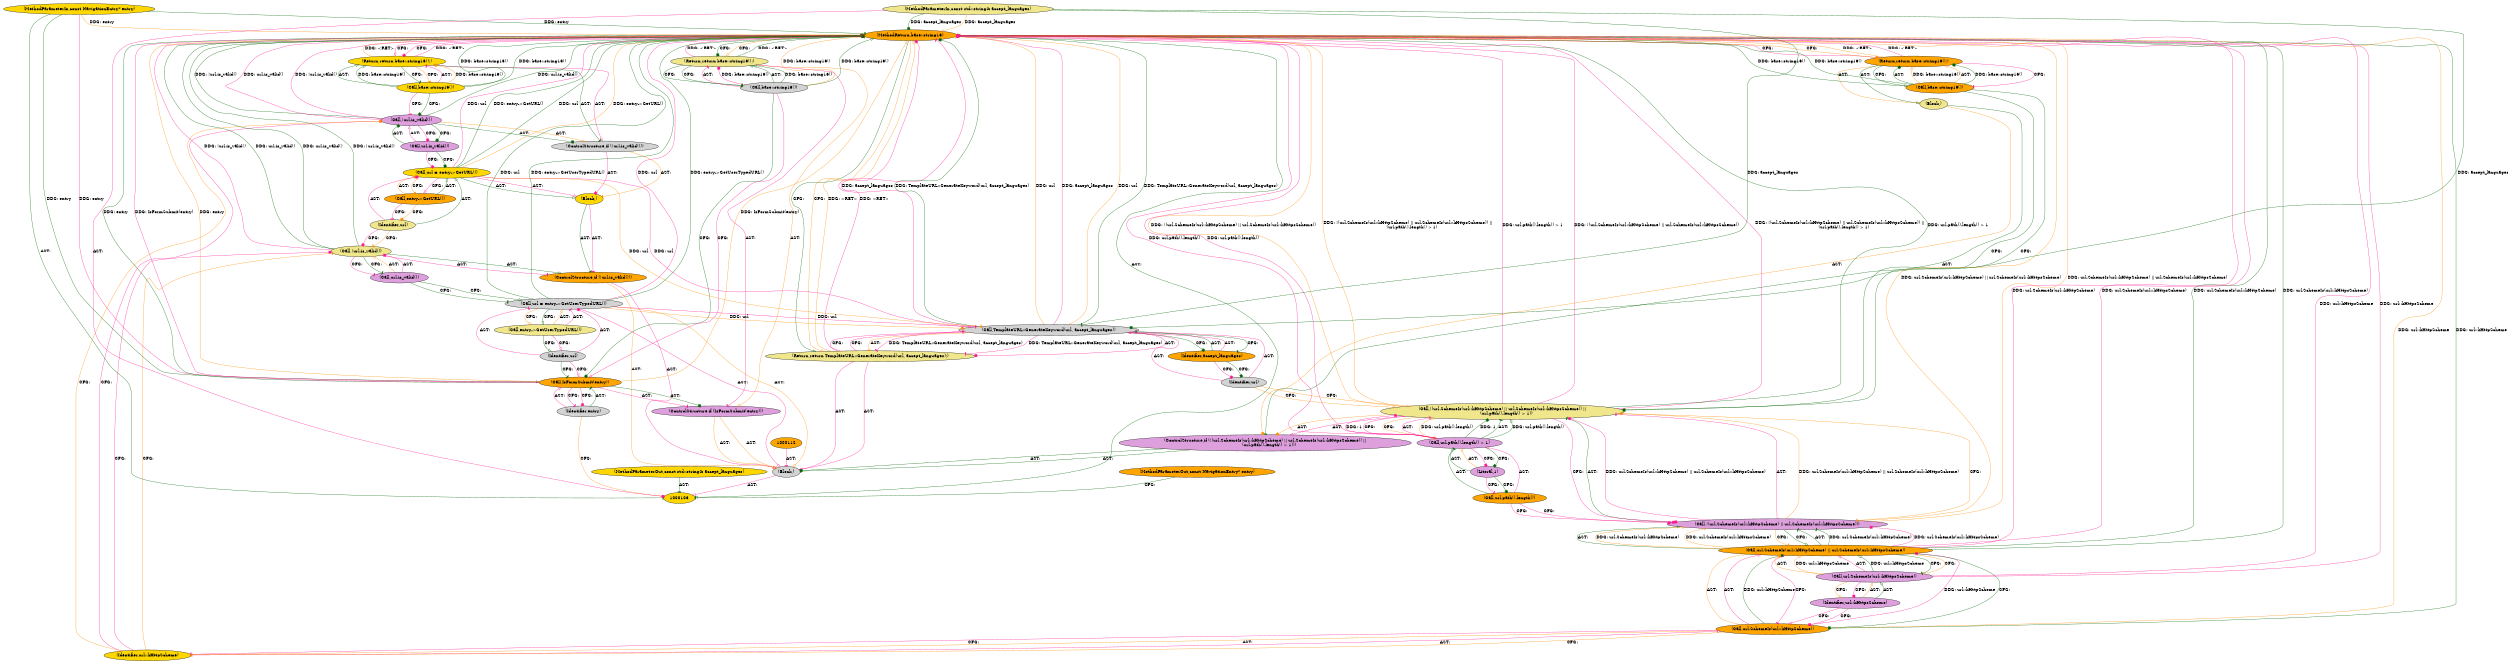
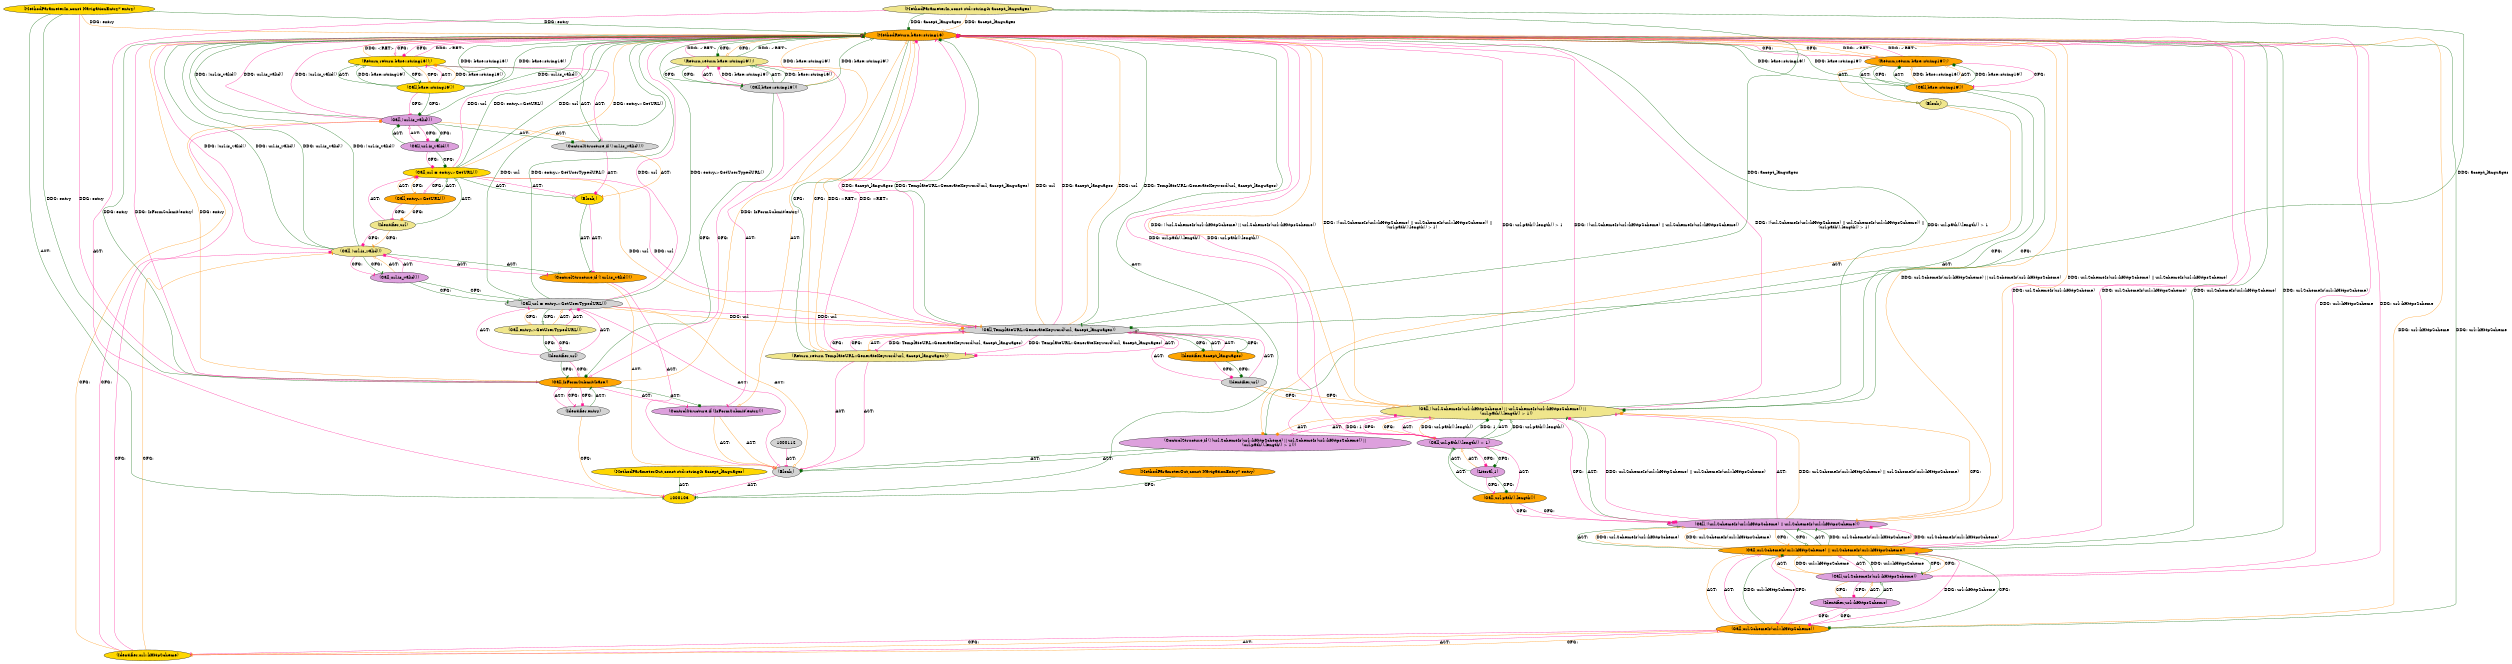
  digraph {
    node [fillcolor=orange style=filled]
    edge [arrowhead=onormal color=deeppink]
    n1 [label="(MethodReturn,base::string16)"]
    n2 [fillcolor=gold label="(Return,return base::string16();)"]
    n3 [label="(Return,return base::string16();)"]
    n4 [fillcolor=khaki label="(Return,return TemplateURL::GenerateKeyword(url, accept_languages);)"]
    n5 [fillcolor=khaki label="(Return,return base::string16();)"]
    1000103 [fillcolor=gold]
    n7 [fillcolor=lightgrey label="(ControlStructure,if (!url.is_valid()))"]
    n8 [fillcolor=gold label="(Call,base::string16())"]
    n9 [fillcolor=khaki label="(Block,)"]
    n10 [label="(Call,base::string16())"]
    n11 [fillcolor=lightgrey label="(Block,)"]
    n12 [fillcolor=lightgrey label="(Call,TemplateURL::GenerateKeyword(url, accept_languages))"]
    n13 [fillcolor=plum label="(ControlStructure,if (IsFormSubmit(entry)))"]
    n14 [fillcolor=lightgrey label="(Call,base::string16())"]
    n15 [fillcolor=gold label="(Block,)"]
    n16 [label="(ControlStructure,if (!url.is_valid()))"]
    n17 [fillcolor=plum label="(Call,!url.is_valid())"]
    n18 [fillcolor=plum label="(Call,url.is_valid())"]
    n19 [fillcolor=gold label="(Call,url = entry->GetURL())"]
    n20 [label="(Call,entry->GetURL())"]
    n21 [fillcolor=plum label="(ControlStructure,if (!(url.SchemeIs(url::kHttpScheme) || url.SchemeIs(url::kHttpsScheme)) ||\n      (url.path().length() > 1)))"]
    n22 [fillcolor=gold label="(Identifier,url::kHttpScheme)"]
    n23 [label="(Call,url.SchemeIs(url::kHttpScheme))"]
    n24 [fillcolor=khaki label="(Call,!url.is_valid())"]
    n25 [label="(Call,url.SchemeIs(url::kHttpScheme) || url.SchemeIs(url::kHttpsScheme))"]
    n26 [fillcolor=plum label="(Call,url.is_valid())"]
    n27 [fillcolor=plum label="(Call,url.SchemeIs(url::kHttpsScheme))"]
    n28 [fillcolor=plum label="(Identifier,url::kHttpsScheme)"]
    n29 [fillcolor=plum label="(Call,!(url.SchemeIs(url::kHttpScheme) || url.SchemeIs(url::kHttpsScheme)))"]
    n30 [fillcolor=khaki label="(Call,!(url.SchemeIs(url::kHttpScheme) || url.SchemeIs(url::kHttpsScheme)) ||\n      (url.path().length() > 1))"]
    n31 [fillcolor=plum label="(Call,url.path().length() > 1)"]
    n32 [fillcolor=plum label="(Literal,1)"]
    n33 [label="(Call,url.path().length())"]
    n34 [fillcolor=gold label="(MethodParameterIn,const NavigationEntry* entry)"]
-   n35 [label="(Call,IsFormSubmit(entry))"]
+   n35 [label="(Call,IsFormSubmit(base))"]
    n36 [fillcolor=lightgrey label="(Identifier,entry)"]
    n37 [label="(MethodParameterOut,const NavigationEntry* entry)"]
    n38 [label="(Identifier,accept_languages)"]
    n39 [fillcolor=lightgrey label="(Identifier,url)"]
    n40 [fillcolor=khaki label="(MethodParameterIn,const std::string& accept_languages)"]
    n41 [fillcolor=gold label="(MethodParameterOut,const std::string& accept_languages)"]
    n42 [fillcolor=khaki label="(Call,entry->GetUserTypedURL())"]
    n43 [fillcolor=lightgrey label="(Call,url = entry->GetUserTypedURL())"]
    n44 [fillcolor=lightgrey label="(Identifier,url)"]
    n45 [fillcolor=khaki label="(Identifier,url)"]
-   1000112
+   1000112 [fillcolor=lightgrey]
    n1 -> n2 [label="CFG: "]
    n1 -> n2 [arrowhead=box label="CFG: "]
    n1 -> n3 [label="CFG: "]
    n1 -> n3 [arrowhead=box color=darkorange label="CFG: "]
    n1 -> n4 [color=darkgreen label="CFG: "]
    n1 -> n4 [color=darkorange label="CFG: "]
    n1 -> n5 [arrowhead=box color=darkgreen label="CFG: "]
    n1 -> n5 [color=darkorange label="CFG: "]
    n1 -> 1000103 [color=darkgreen label="AST: "]
    n2 -> n1 [arrowhead=box label="DDG: <RET>"]
    n2 -> n1 [arrowhead=tee color=darkorange label="DDG: <RET>"]
    n2 -> n7 [label="AST: "]
    n2 -> n7 [arrowhead=tee color=darkgreen label="AST: "]
    n2 -> n8 [arrowhead=tee color=darkgreen label="CFG: "]
    n2 -> n8 [arrowhead=tee color=darkorange label="CFG: "]
    n3 -> n1 [arrowhead=tee color=darkorange label="DDG: <RET>"]
    n3 -> n1 [arrowhead=box label="DDG: <RET>"]
    n3 -> n9 [color=darkorange label="AST: "]
    n3 -> n9 [color=darkgreen label="AST: "]
    n3 -> n10 [arrowhead=tee label="CFG: "]
    n3 -> n10 [color=darkgreen label="CFG: "]
    n4 -> n1 [color=darkorange label="DDG: <RET>"]
    n4 -> n1 [arrowhead=box label="DDG: <RET>"]
    n4 -> n11 [label="AST: "]
    n4 -> n11 [label="AST: "]
    n4 -> n12 [arrowhead=tee label="CFG: "]
    n4 -> n12 [label="CFG: "]
    n5 -> n1 [arrowhead=tee color=darkgreen label="DDG: <RET>"]
    n5 -> n1 [arrowhead=tee label="DDG: <RET>"]
    n5 -> n13 [color=darkorange label="AST: "]
    n5 -> n13 [arrowhead=tee label="AST: "]
    n5 -> n14 [arrowhead=tee color=darkgreen label="CFG: "]
    n5 -> n14 [arrowhead=tee color=darkgreen label="CFG: "]
    n7 -> n15 [arrowhead=box label="AST: "]
    n7 -> n15 [arrowhead=tee color=darkorange label="AST: "]
    n8 -> n1 [arrowhead=tee color=darkgreen label="DDG: base::string16()"]
    n8 -> n1 [color=darkgreen label="DDG: base::string16()"]
    n8 -> n2 [arrowhead=tee label="AST: "]
    n8 -> n2 [arrowhead=box color=darkorange label="DDG: base::string16()"]
    n8 -> n2 [color=darkgreen label="AST: "]
    n8 -> n2 [color=darkgreen label="DDG: base::string16()"]
    n8 -> n17 [arrowhead=tee label="CFG: "]
    n8 -> n17 [arrowhead=box color=darkgreen label="CFG: "]
    n9 -> n21 [arrowhead=tee color=darkgreen label="AST: "]
    n9 -> n21 [arrowhead=box color=darkorange label="AST: "]
    n10 -> n1 [arrowhead=tee color=darkgreen label="DDG: base::string16()"]
    n10 -> n1 [arrowhead=box color=darkgreen label="DDG: base::string16()"]
    n10 -> n3 [arrowhead=box color=darkgreen label="AST: "]
    n10 -> n3 [color=darkorange label="DDG: base::string16()"]
    n10 -> n3 [color=darkorange label="AST: "]
    n10 -> n3 [arrowhead=box color=darkgreen label="DDG: base::string16()"]
    n10 -> n30 [color=darkgreen label="CFG: "]
    n10 -> n30 [arrowhead=box color=darkgreen label="CFG: "]
    n11 -> 1000103 [label="AST: "]
    n12 -> n1 [arrowhead=box color=darkorange label="DDG: url"]
    n12 -> n1 [arrowhead=box color=darkgreen label="DDG: TemplateURL::GenerateKeyword(url, accept_languages)"]
    n12 -> n1 [arrowhead=box label="DDG: accept_languages"]
    n12 -> n1 [arrowhead=tee color=darkorange label="DDG: url"]
    n12 -> n1 [color=darkgreen label="DDG: TemplateURL::GenerateKeyword(url, accept_languages)"]
    n12 -> n1 [arrowhead=tee label="DDG: accept_languages"]
    n12 -> n4 [arrowhead=tee color=darkorange label="AST: "]
    n12 -> n4 [arrowhead=tee label="DDG: TemplateURL::GenerateKeyword(url, accept_languages)"]
    n12 -> n4 [arrowhead=box label="AST: "]
    n12 -> n4 [arrowhead=tee label="DDG: TemplateURL::GenerateKeyword(url, accept_languages)"]
    n12 -> n38 [arrowhead=tee color=darkgreen label="CFG: "]
    n12 -> n38 [arrowhead=box color=darkgreen label="CFG: "]
    n13 -> n11 [color=darkorange label="AST: "]
    n13 -> n11 [color=darkorange label="AST: "]
    n14 -> n1 [arrowhead=tee color=darkorange label="DDG: base::string16()"]
    n14 -> n1 [color=darkgreen label="DDG: base::string16()"]
    n14 -> n5 [arrowhead=tee label="AST: "]
    n14 -> n5 [arrowhead=box label="DDG: base::string16()"]
    n14 -> n5 [color=darkgreen label="AST: "]
    n14 -> n5 [color=darkgreen label="DDG: base::string16()"]
    n14 -> n35 [arrowhead=box color=darkgreen label="CFG: "]
    n14 -> n35 [label="CFG: "]
    n15 -> n16 [arrowhead=tee color=darkgreen label="AST: "]
    n15 -> n16 [arrowhead=tee label="AST: "]
    n16 -> n11 [arrowhead=tee color=darkorange label="AST: "]
    n16 -> n11 [label="AST: "]
    n17 -> n1 [arrowhead=tee color=darkgreen label="DDG: url.is_valid()"]
    n17 -> n1 [color=darkgreen label="DDG: !url.is_valid()"]
    n17 -> n1 [arrowhead=tee label="DDG: url.is_valid()"]
    n17 -> n1 [arrowhead=box label="DDG: !url.is_valid()"]
    n17 -> n7 [arrowhead=box color=darkgreen label="AST: "]
    n17 -> n7 [color=darkorange label="AST: "]
    n17 -> n18 [arrowhead=box label="CFG: "]
    n17 -> n18 [arrowhead=box color=darkgreen label="CFG: "]
    n18 -> n17 [arrowhead=box color=darkgreen label="AST: "]
    n18 -> n17 [label="AST: "]
    n18 -> n19 [arrowhead=box color=darkgreen label="CFG: "]
    n18 -> n19 [arrowhead=box label="CFG: "]
    n19 -> n1 [arrowhead=tee label="DDG: url"]
    n19 -> n1 [arrowhead=box color=darkgreen label="DDG: entry->GetURL()"]
    n19 -> n1 [arrowhead=box color=darkgreen label="DDG: url"]
    n19 -> n1 [arrowhead=box color=darkorange label="DDG: entry->GetURL()"]
    n19 -> n12 [label="DDG: url"]
    n19 -> n12 [arrowhead=tee color=darkorange label="DDG: url"]
    n19 -> n15 [label="AST: "]
    n19 -> n15 [color=darkgreen label="AST: "]
    n19 -> n20 [arrowhead=tee color=darkorange label="CFG: "]
    n19 -> n20 [label="CFG: "]
    n20 -> n19 [color=darkgreen label="AST: "]
    n20 -> n19 [arrowhead=box color=darkorange label="AST: "]
    n20 -> n45 [arrowhead=box color=darkorange label="CFG: "]
    n20 -> n45 [arrowhead=tee label="CFG: "]
    n21 -> n11 [arrowhead=box color=darkgreen label="AST: "]
    n21 -> n11 [arrowhead=tee color=darkgreen label="AST: "]
    n22 -> n17 [arrowhead=tee label="CFG: "]
    n22 -> n17 [arrowhead=box color=darkorange label="CFG: "]
    n22 -> n23 [arrowhead=tee color=darkorange label="AST: "]
    n22 -> n23 [label="AST: "]
    n22 -> n24 [arrowhead=box label="CFG: "]
    n22 -> n24 [arrowhead=tee color=darkorange label="CFG: "]
    n23 -> n1 [arrowhead=box color=darkorange label="DDG: url::kHttpScheme"]
    n23 -> n1 [arrowhead=tee color=darkgreen label="DDG: url::kHttpScheme"]
    n23 -> n22 [arrowhead=tee label="CFG: "]
    n23 -> n22 [arrowhead=tee color=darkorange label="CFG: "]
    n23 -> n25 [color=darkorange label="AST: "]
    n23 -> n25 [arrowhead=box label="DDG: url::kHttpScheme"]
    n23 -> n25 [label="AST: "]
    n23 -> n25 [arrowhead=box color=darkgreen label="DDG: url::kHttpScheme"]
    n24 -> n1 [arrowhead=box label="DDG: !url.is_valid()"]
    n24 -> n1 [arrowhead=box color=darkgreen label="DDG: url.is_valid()"]
    n24 -> n1 [color=darkgreen label="DDG: !url.is_valid()"]
    n24 -> n1 [color=darkgreen label="DDG: url.is_valid()"]
    n24 -> n16 [color=darkgreen label="AST: "]
    n24 -> n16 [arrowhead=tee label="AST: "]
    n24 -> n26 [arrowhead=tee label="CFG: "]
    n24 -> n26 [arrowhead=tee color=darkgreen label="CFG: "]
    n25 -> n1 [label="DDG: url.SchemeIs(url::kHttpScheme)"]
    n25 -> n1 [arrowhead=box label="DDG: url.SchemeIs(url::kHttpsScheme)"]
    n25 -> n1 [color=darkgreen label="DDG: url.SchemeIs(url::kHttpScheme)"]
    n25 -> n1 [arrowhead=tee color=darkgreen label="DDG: url.SchemeIs(url::kHttpsScheme)"]
    n25 -> n23 [arrowhead=box color=darkgreen label="CFG: "]
    n25 -> n23 [arrowhead=tee label="CFG: "]
    n25 -> n27 [arrowhead=tee color=darkgreen label="CFG: "]
    n25 -> n27 [color=darkorange label="CFG: "]
    n25 -> n29 [arrowhead=tee color=darkgreen label="AST: "]
    n25 -> n29 [arrowhead=tee color=darkgreen label="DDG: url.SchemeIs(url::kHttpScheme)"]
    n25 -> n29 [arrowhead=box label="DDG: url.SchemeIs(url::kHttpsScheme)"]
    n25 -> n29 [color=darkgreen label="AST: "]
    n25 -> n29 [color=darkorange label="DDG: url.SchemeIs(url::kHttpScheme)"]
    n25 -> n29 [color=darkorange label="DDG: url.SchemeIs(url::kHttpsScheme)"]
    n26 -> n24 [color=darkorange label="AST: "]
    n26 -> n24 [arrowhead=box label="AST: "]
    n26 -> n43 [arrowhead=tee color=darkgreen label="CFG: "]
    n26 -> n43 [color=darkgreen label="CFG: "]
    n27 -> n1 [arrowhead=tee label="DDG: url::kHttpsScheme"]
    n27 -> n1 [arrowhead=tee label="DDG: url::kHttpsScheme"]
    n27 -> n25 [arrowhead=box color=darkorange label="AST: "]
    n27 -> n25 [color=darkorange label="DDG: url::kHttpsScheme"]
    n27 -> n25 [label="AST: "]
    n27 -> n25 [color=darkgreen label="DDG: url::kHttpsScheme"]
    n27 -> n28 [color=darkorange label="CFG: "]
    n27 -> n28 [arrowhead=box label="CFG: "]
    n28 -> n23 [label="CFG: "]
    n28 -> n23 [arrowhead=box label="CFG: "]
    n28 -> n27 [color=darkorange label="AST: "]
    n28 -> n27 [color=darkgreen label="AST: "]
    n29 -> n1 [color=darkorange label="DDG: url.SchemeIs(url::kHttpScheme) || url.SchemeIs(url::kHttpsScheme)"]
    n29 -> n1 [color=darkorange label="DDG: url.SchemeIs(url::kHttpScheme) || url.SchemeIs(url::kHttpsScheme)"]
    n29 -> n25 [color=darkgreen label="CFG: "]
    n29 -> n25 [arrowhead=tee color=darkorange label="CFG: "]
    n29 -> n30 [arrowhead=tee color=darkgreen label="AST: "]
    n29 -> n30 [arrowhead=box label="DDG: url.SchemeIs(url::kHttpScheme) || url.SchemeIs(url::kHttpsScheme)"]
    n29 -> n30 [arrowhead=tee label="AST: "]
    n29 -> n30 [arrowhead=box color=darkorange label="DDG: url.SchemeIs(url::kHttpScheme) || url.SchemeIs(url::kHttpsScheme)"]
    n30 -> n1 [color=darkorange label="DDG: !(url.SchemeIs(url::kHttpScheme) || url.SchemeIs(url::kHttpsScheme))"]
    n30 -> n1 [arrowhead=tee color=darkorange label="DDG: !(url.SchemeIs(url::kHttpScheme) || url.SchemeIs(url::kHttpsScheme)) ||\n      (url.path().length() > 1)"]
    n30 -> n1 [label="DDG: url.path().length() > 1"]
    n30 -> n1 [arrowhead=box label="DDG: !(url.SchemeIs(url::kHttpScheme) || url.SchemeIs(url::kHttpsScheme))"]
    n30 -> n1 [arrowhead=tee label="DDG: !(url.SchemeIs(url::kHttpScheme) || url.SchemeIs(url::kHttpsScheme)) ||\n      (url.path().length() > 1)"]
    n30 -> n1 [color=darkgreen label="DDG: url.path().length() > 1"]
    n30 -> n21 [arrowhead=box color=darkorange label="AST: "]
    n30 -> n21 [label="AST: "]
    n30 -> n29 [arrowhead=box label="CFG: "]
    n30 -> n29 [arrowhead=tee color=darkorange label="CFG: "]
    n30 -> n31 [label="CFG: "]
    n30 -> n31 [arrowhead=tee color=darkorange label="CFG: "]
    n31 -> n1 [arrowhead=box label="DDG: url.path().length()"]
    n31 -> n1 [arrowhead=tee label="DDG: url.path().length()"]
    n31 -> n30 [arrowhead=tee label="AST: "]
    n31 -> n30 [color=darkorange label="DDG: url.path().length()"]
    n31 -> n30 [arrowhead=box color=darkgreen label="DDG: 1"]
    n31 -> n30 [arrowhead=tee color=darkgreen label="AST: "]
    n31 -> n30 [color=darkgreen label="DDG: url.path().length()"]
    n31 -> n30 [arrowhead=box label="DDG: 1"]
    n31 -> n32 [arrowhead=box label="CFG: "]
    n31 -> n32 [arrowhead=box color=darkgreen label="CFG: "]
    n32 -> n31 [arrowhead=tee color=darkgreen label="AST: "]
    n32 -> n31 [color=darkorange label="AST: "]
    n32 -> n33 [arrowhead=tee label="CFG: "]
    n32 -> n33 [arrowhead=box color=darkgreen label="CFG: "]
    n33 -> n29 [arrowhead=box label="CFG: "]
    n33 -> n29 [arrowhead=box label="CFG: "]
    n33 -> n31 [color=darkgreen label="AST: "]
    n33 -> n31 [label="AST: "]
    n34 -> n1 [arrowhead=box color=darkorange label="DDG: entry"]
    n34 -> n1 [arrowhead=tee color=darkgreen label="DDG: entry"]
    n34 -> 1000103 [arrowhead=tee color=darkgreen label="AST: "]
    n34 -> n35 [color=darkgreen label="DDG: entry"]
    n34 -> n35 [label="DDG: entry"]
    n35 -> n1 [color=darkorange label="DDG: IsFormSubmit(entry)"]
    n35 -> n1 [color=darkgreen label="DDG: entry"]
    n35 -> n1 [arrowhead=box label="DDG: IsFormSubmit(entry)"]
    n35 -> n1 [arrowhead=tee color=darkorange label="DDG: entry"]
    n35 -> n13 [arrowhead=tee label="AST: "]
    n35 -> n13 [arrowhead=box color=darkgreen label="AST: "]
    n35 -> n36 [arrowhead=tee label="CFG: "]
    n35 -> n36 [arrowhead=box label="CFG: "]
    n36 -> 1000103 [color=darkorange label="CFG: "]
    n36 -> n35 [arrowhead=tee color=darkgreen label="AST: "]
    n36 -> n35 [label="AST: "]
    n37 -> 1000103 [arrowhead=tee color=darkgreen label="CFG: "]
    n38 -> n12 [arrowhead=tee color=darkgreen label="AST: "]
    n38 -> n12 [label="AST: "]
    n38 -> n39 [arrowhead=box label="CFG: "]
    n38 -> n39 [arrowhead=box color=darkgreen label="CFG: "]
    n39 -> n12 [label="AST: "]
    n39 -> n12 [label="AST: "]
    n39 -> n30 [color=darkorange label="CFG: "]
    n39 -> n30 [color=darkorange label="CFG: "]
    n40 -> n1 [arrowhead=box color=darkgreen label="DDG: accept_languages"]
    n40 -> n1 [color=darkorange label="DDG: accept_languages"]
-   n40 -> 1000103 [arrowhead=box label="AST: "]
+   n40 -> 1000103 [arrowhead=tee label="AST: "]
    n40 -> n12 [arrowhead=tee color=darkgreen label="DDG: accept_languages"]
    n40 -> n12 [arrowhead=box color=darkgreen label="DDG: accept_languages"]
    n41 -> 1000103 [arrowhead=tee color=darkgreen label="AST: "]
    n42 -> n43 [color=darkorange label="AST: "]
    n42 -> n43 [arrowhead=tee label="AST: "]
    n42 -> n44 [color=darkgreen label="CFG: "]
    n42 -> n44 [label="CFG: "]
    n43 -> n1 [arrowhead=box color=darkgreen label="DDG: url"]
    n43 -> n1 [arrowhead=box color=darkgreen label="DDG: entry->GetUserTypedURL()"]
    n43 -> n1 [arrowhead=box label="DDG: url"]
    n43 -> n1 [arrowhead=box color=darkgreen label="DDG: entry->GetUserTypedURL()"]
    n43 -> n11 [color=darkorange label="AST: "]
    n43 -> n11 [label="AST: "]
    n43 -> n12 [arrowhead=box color=darkorange label="DDG: url"]
    n43 -> n12 [arrowhead=tee label="DDG: url"]
    n43 -> n42 [color=darkorange label="CFG: "]
    n43 -> n42 [color=darkgreen label="CFG: "]
    n44 -> n35 [arrowhead=tee color=darkgreen label="CFG: "]
    n44 -> n35 [label="CFG: "]
    n44 -> n43 [arrowhead=box label="AST: "]
    n44 -> n43 [arrowhead=tee label="AST: "]
    n45 -> n19 [color=darkgreen label="AST: "]
    n45 -> n19 [arrowhead=box label="AST: "]
    n45 -> n24 [arrowhead=tee color=darkorange label="CFG: "]
    n45 -> n24 [arrowhead=box label="CFG: "]
    1000112 -> n11 [arrowhead=tee label="AST: "]
  }
